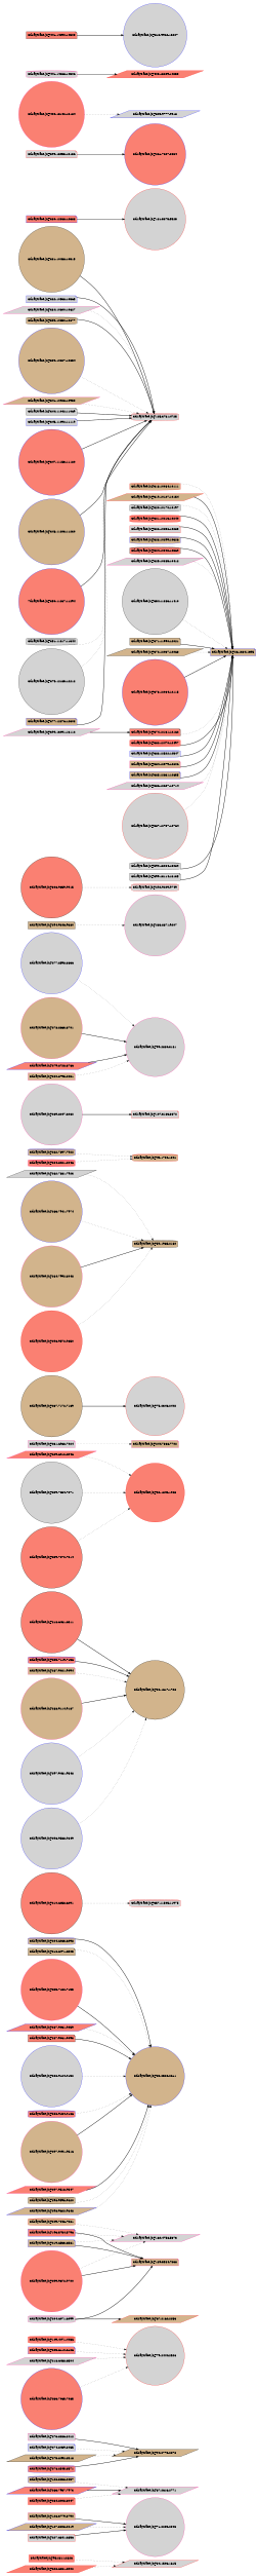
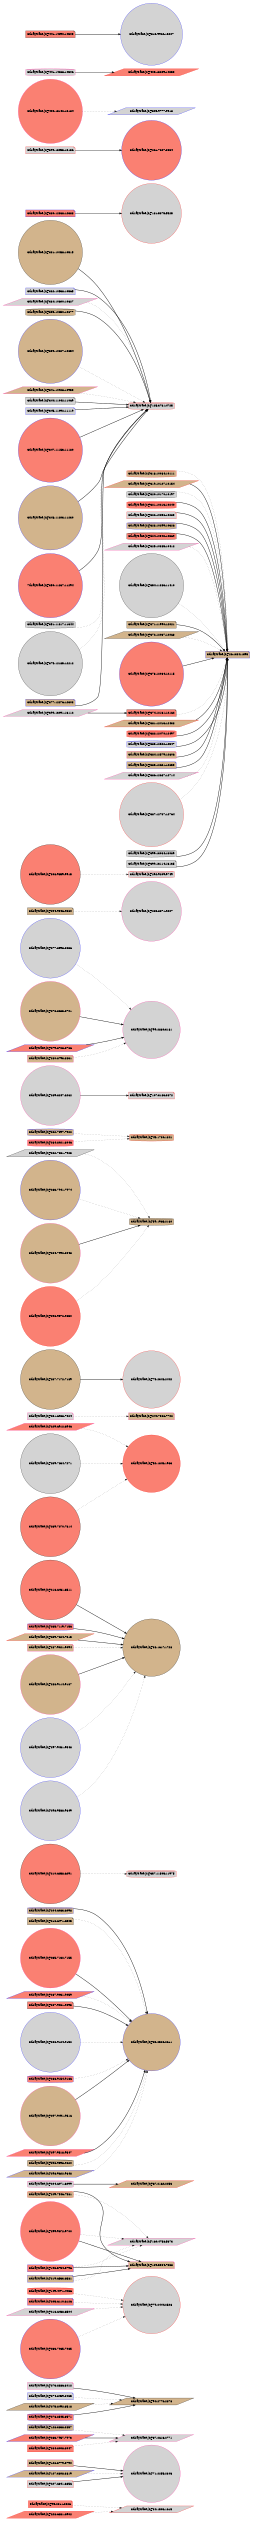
  strict digraph {
    rankdir=LR
    node [color=blue fillcolor=lightgrey shape=circle style=filled]
    edge [style=dotted]
    "3d-raytrace.js@95:2811-2826" [color=red fillcolor=salmon shape=note]
    "3d-raytrace.js@34:1503-1615" [color=red shape=parallelogram]
    "3d-raytrace.js@126:3779-3790" [color=deeppink fillcolor=tan shape=note]
    "3d-raytrace.js@71:2255-2346" [color=deeppink]
    "3d-raytrace.js@127:3808-3819" [fillcolor=tan shape=parallelogram]
    "3d-raytrace.js@128:3838-3857" [fillcolor=tan shape=cylinder]
    "3d-raytrace.js@87:2613-2771" [color=deeppink shape=parallelogram]
    "3d-raytrace.js@94:2773-2878" [color=black fillcolor=tan shape=parallelogram]
    "3d-raytrace.js@149:4471-4486" [color=red fillcolor=salmon shape=cylinder]
    "3d-raytrace.js@79:2444-2526" [color=red]
    "3d-raytrace.js@193:5754-5796" [fillcolor=salmon shape=note]
    "3d-raytrace.js@160:4758-5373" [color=deeppink shape=parallelogram]
    "3d-raytrace.js@189:5584-7338" [color=deeppink fillcolor=tan shape=note]
    "3d-raytrace.js@204:6071-6099" [color=deeppink shape=cylinder]
    "3d-raytrace.js@67:2162-2253" [color=red fillcolor=tan shape=parallelogram]
    "3d-raytrace.js@204:6083-6098" [fillcolor=tan shape=cylinder]
    "3d-raytrace.js@83:2528-2611" [fillcolor=tan]
    "3d-raytrace.js@205:6110-6126" [fillcolor=salmon shape=note]
    "3d-raytrace.js@210:6258-6291" [color=black fillcolor=salmon]
    "3d-raytrace.js@357:11505-11975" [color=red shape=cylinder]
    "3d-raytrace.js@218:6461-6511" [color=black fillcolor=salmon]
    "3d-raytrace.js@38:1617-1728" [color=black fillcolor=tan]
    "3d-raytrace.js@218:6471-6505" [color=black fillcolor=tan shape=note]
    "3d-raytrace.js@218:6488-6504" [color=deeppink shape=parallelogram]
    "3d-raytrace.js@219:6533-6581" [fillcolor=tan shape=note]
    "3d-raytrace.js@227:6841-6856" [color=red shape=note]
    "3d-raytrace.js@228:6881-6902" [color=red fillcolor=salmon shape=parallelogram]
    "3d-raytrace.js@229:6912-6946" [color=deeppink fillcolor=salmon shape=parallelogram]
    "3d-raytrace.js@52:1843-1963" [color=red fillcolor=salmon]
    "3d-raytrace.js@231:6988-7024" [color=deeppink shape=note]
    "3d-raytrace.js@244:7366-7702" [color=deeppink fillcolor=tan shape=note]
    "3d-raytrace.js@233:7065-7085" [fillcolor=salmon]
    "3d-raytrace.js@235:7119-7156" [fillcolor=salmon shape=cylinder]
    "3d-raytrace.js@235:7132-7155" [color=deeppink fillcolor=salmon]
    "3d-raytrace.js@237:7172-7189" [color=black fillcolor=tan]
    "3d-raytrace.js@75:2348-2442" [color=red]
+   "3d-raytrace.js@239:7224-7315" [color=red fillcolor=tan shape=parallelogram]
    "3d-raytrace.js@239:7234-7271" [color=black]
    n39 [color=black fillcolor=salmon label="3d-raytrace.js@239:7270-7314"]
    "3d-raytrace.js@249:7546-7581" [color=red fillcolor=tan shape=cylinder]
    "3d-raytrace.js@262:7881-7923" [color=black shape=parallelogram]
    "3d-raytrace.js@59:1965-2160" [color=black fillcolor=tan shape=cylinder]
    "3d-raytrace.js@262:7897-7922" [fillcolor=tan shape=cylinder]
    "3d-raytrace.js@45:1730-1841" [color=red fillcolor=tan shape=cylinder]
    "3d-raytrace.js@263:7941-7974" [fillcolor=tan]
    "3d-raytrace.js@263:7957-7973" [fillcolor=salmon shape=parallelogram]
    "3d-raytrace.js@264:7992-8048" [color=deeppink fillcolor=tan]
    "3d-raytrace.js@264:8008-8047" [color=red fillcolor=salmon shape=note]
    "3d-raytrace.js@264:8021-8046" [color=deeppink fillcolor=salmon shape=cylinder]
    "3d-raytrace.js@269:8247-8262" [color=deeppink]
    "3d-raytrace.js@107:3183-3672" [color=red shape=note]
    "3d-raytrace.js@273:8386-8412" [color=deeppink shape=note]
    "3d-raytrace.js@274:8439-8465" [shape=note]
    "3d-raytrace.js@275:8492-8518" [color=black fillcolor=tan shape=parallelogram]
    "3d-raytrace.js@276:8545-8571" [fillcolor=salmon shape=cylinder]
    "3d-raytrace.js@99:2880-3181" [color=deeppink]
    "3d-raytrace.js@277:8598-8636"
    "3d-raytrace.js@278:8663-8701" [color=deeppink fillcolor=tan]
    "3d-raytrace.js@279:8728-8766" [fillcolor=salmon shape=parallelogram]
    "3d-raytrace.js@280:8793-8831" [color=deeppink fillcolor=tan shape=note]
    "3d-raytrace.js@287:9021-9094" [color=deeppink fillcolor=tan shape=note]
    "3d-raytrace.js@287:9031-9059" [fillcolor=salmon shape=parallelogram]
    "3d-raytrace.js@287:9061-9093" [color=black fillcolor=salmon shape=note]
    "3d-raytrace.js@288:9114-9187" [color=deeppink fillcolor=tan]
    "3d-raytrace.js@288:9124-9152"
    "3d-raytrace.js@288:9154-9186" [fillcolor=salmon shape=cylinder]
    "3d-raytrace.js@294:9346-9380" [color=black fillcolor=tan shape=note]
    "3d-raytrace.js@283:8871-9207" [color=deeppink]
    "3d-raytrace.js@297:9481-9548"
    "3d-raytrace.js@297:9491-9516" [color=deeppink fillcolor=tan]
    "3d-raytrace.js@297:9518-9547" [color=deeppink fillcolor=salmon shape=parallelogram]
    "3d-raytrace.js@298:9572-9650" [color=red fillcolor=salmon]
    "3d-raytrace.js@298:9588-9649"
    "3d-raytrace.js@298:9598-9620" [color=black fillcolor=tan shape=cylinder]
    "3d-raytrace.js@298:9622-9648" [fillcolor=tan shape=parallelogram]
    "3d-raytrace.js@299:9672-9700" [color=deeppink fillcolor=salmon]
    "3d-raytrace.js@308:9859-9915" [color=black fillcolor=salmon]
    "3d-raytrace.js@292:9209-9749" [color=red shape=cylinder]
    "3d-raytrace.js@318:10084-10111" [color=red fillcolor=tan shape=cylinder]
    "3d-raytrace.js@26:1334-1395" [fillcolor=tan shape=note]
    "3d-raytrace.js@319:10127-10154" [color=red fillcolor=tan shape=parallelogram]
    "3d-raytrace.js@320:10170-10197" [color=black shape=cylinder]
    "3d-raytrace.js@321:10213-10240" [color=red fillcolor=salmon shape=cylinder]
    "3d-raytrace.js@322:10256-10283" [color=red shape=note]
    "3d-raytrace.js@323:10299-10326" [fillcolor=tan shape=cylinder]
    "3d-raytrace.js@324:10342-10369" [color=black fillcolor=salmon shape=cylinder]
    "3d-raytrace.js@325:10385-10412" [color=deeppink shape=parallelogram]
    "3d-raytrace.js@331:10488-10515" [color=black fillcolor=tan]
    "3d-raytrace.js@125:3731-4725" [color=red shape=cylinder]
    "3d-raytrace.js@332:10538-10565" [shape=note]
    "3d-raytrace.js@334:10600-10627" [color=deeppink shape=parallelogram]
    "3d-raytrace.js@335:10650-10677" [color=black fillcolor=tan shape=cylinder]
    "3d-raytrace.js@339:10827-10854" [fillcolor=tan]
    "3d-raytrace.js@341:10928-10955" [color=deeppink fillcolor=tan shape=parallelogram]
    "3d-raytrace.js@344:11042-11069" [color=black shape=note]
    "3d-raytrace.js@345:11092-11119" [shape=note]
    "3d-raytrace.js@347:11153-11180" [fillcolor=salmon]
    "3d-raytrace.js@348:11203-11230" [fillcolor=tan]
    n99 [fillcolor=salmon label="7d-raytrace.js@350:11267-11294"]
    "3d-raytrace.js@351:11317-11344" [color=black shape=cylinder]
    "3d-raytrace.js@354:11383-11410" [color=black]
    "3d-raytrace.js@371:11990-12021" [color=black fillcolor=tan shape=note]
    "3d-raytrace.js@372:12037-12068" [color=black fillcolor=tan shape=parallelogram]
    "3d-raytrace.js@373:12084-12115" [fillcolor=salmon]
    "3d-raytrace.js@374:12131-12162" [color=black fillcolor=salmon shape=note]
    "3d-raytrace.js@375:12185-12212" [color=black]
    "3d-raytrace.js@377:12276-12303" [fillcolor=tan shape=note]
    "3d-raytrace.js@380:12368-12388" [fillcolor=salmon shape=note]
    "3d-raytrace.js@181:5375-5525" [color=red]
+   "3d-raytrace.js@381:12413-12438" [color=red fillcolor=tan shape=parallelogram]
    "3d-raytrace.js@382:12470-12497" [color=red fillcolor=salmon shape=cylinder]
    "3d-raytrace.js@383:12522-12547" [shape=cylinder]
    "3d-raytrace.js@384:12579-12606" [color=deeppink fillcolor=tan shape=note]
    "3d-raytrace.js@385:12631-12655" [fillcolor=tan shape=note]
    "3d-raytrace.js@386:12687-12714" [color=deeppink shape=parallelogram]
    "3d-raytrace.js@387:12737-12764" [color=red]
    "3d-raytrace.js@399:13053-13136" [color=red shape=note]
    "3d-raytrace.js@261:7827-8834" [fillcolor=salmon]
    "3d-raytrace.js@399:13064-13089" [color=black shape=cylinder]
    "3d-raytrace.js@399:13091-13112" [color=deeppink shape=parallelogram]
    "3d-raytrace.js@399:13114-13135" [color=black shape=note]
    "3d-raytrace.js@400:13142-13184" [color=deeppink fillcolor=salmon]
    "3d-raytrace.js@305:9777-9918" [shape=parallelogram]
    "3d-raytrace.js@441:14268-14306" [color=deeppink shape=cylinder]
    "3d-raytrace.js@405:13209-14253" [color=red fillcolor=salmon shape=parallelogram]
    "3d-raytrace.js@441:14290-14305" [color=black fillcolor=salmon shape=note]
    "3d-raytrace.js@313:9922-13207"
    "3d-raytrace.js@95:2811-2826" -> "3d-raytrace.js@34:1503-1615"
    "3d-raytrace.js@126:3779-3790" -> "3d-raytrace.js@71:2255-2346" [style=bold]
    "3d-raytrace.js@127:3808-3819" -> "3d-raytrace.js@71:2255-2346"
    "3d-raytrace.js@128:3838-3857" -> "3d-raytrace.js@87:2613-2771"
    "3d-raytrace.js@149:4471-4486" -> "3d-raytrace.js@79:2444-2526"
    "3d-raytrace.js@193:5754-5796" -> "3d-raytrace.js@160:4758-5373"
    "3d-raytrace.js@193:5754-5796" -> "3d-raytrace.js@189:5584-7338" [style=bold]
    "3d-raytrace.js@204:6071-6099" -> "3d-raytrace.js@67:2162-2253" [style=bold]
    "3d-raytrace.js@204:6083-6098" -> "3d-raytrace.js@83:2528-2611" [style=bold]
    "3d-raytrace.js@205:6110-6126" -> "3d-raytrace.js@79:2444-2526"
    "3d-raytrace.js@210:6258-6291" -> "3d-raytrace.js@357:11505-11975"
    "3d-raytrace.js@218:6461-6511" -> "3d-raytrace.js@38:1617-1728" [style=bold]
    "3d-raytrace.js@218:6471-6505" -> "3d-raytrace.js@83:2528-2611"
    "3d-raytrace.js@218:6488-6504" -> "3d-raytrace.js@79:2444-2526"
    "3d-raytrace.js@219:6533-6581" -> "3d-raytrace.js@160:4758-5373"
    "3d-raytrace.js@219:6533-6581" -> "3d-raytrace.js@189:5584-7338" [style=bold]
    "3d-raytrace.js@227:6841-6856" -> "3d-raytrace.js@71:2255-2346" [style=bold]
    "3d-raytrace.js@228:6881-6902" -> "3d-raytrace.js@34:1503-1615"
    "3d-raytrace.js@229:6912-6946" -> "3d-raytrace.js@52:1843-1963"
    "3d-raytrace.js@231:6988-7024" -> "3d-raytrace.js@244:7366-7702"
    "3d-raytrace.js@233:7065-7085" -> "3d-raytrace.js@79:2444-2526"
    "3d-raytrace.js@235:7119-7156" -> "3d-raytrace.js@38:1617-1728" [style=bold]
    "3d-raytrace.js@235:7132-7155" -> "3d-raytrace.js@83:2528-2611" [style=bold]
    "3d-raytrace.js@237:7172-7189" -> "3d-raytrace.js@75:2348-2442" [style=bold]
+   "3d-raytrace.js@239:7224-7315" -> "3d-raytrace.js@38:1617-1728" [style=bold]
    "3d-raytrace.js@239:7234-7271" -> "3d-raytrace.js@52:1843-1963"
    n39 -> "3d-raytrace.js@52:1843-1963"
    "3d-raytrace.js@249:7546-7581" -> "3d-raytrace.js@160:4758-5373"
-   "3d-raytrace.js@204:6071-6099" -> "3d-raytrace.js@189:5584-7338" [style=bold]
+   "3d-raytrace.js@249:7546-7581" -> "3d-raytrace.js@189:5584-7338" [style=bold]
    "3d-raytrace.js@262:7881-7923" -> "3d-raytrace.js@59:1965-2160"
    "3d-raytrace.js@262:7897-7922" -> "3d-raytrace.js@45:1730-1841"
    "3d-raytrace.js@263:7941-7974" -> "3d-raytrace.js@59:1965-2160"
    "3d-raytrace.js@263:7957-7973" -> "3d-raytrace.js@87:2613-2771" [style=bold]
    "3d-raytrace.js@264:7992-8048" -> "3d-raytrace.js@59:1965-2160" [style=bold]
    "3d-raytrace.js@264:8008-8047" -> "3d-raytrace.js@87:2613-2771"
    "3d-raytrace.js@264:8021-8046" -> "3d-raytrace.js@45:1730-1841"
    "3d-raytrace.js@269:8247-8262" -> "3d-raytrace.js@107:3183-3672" [style=bold]
    "3d-raytrace.js@273:8386-8412" -> "3d-raytrace.js@94:2773-2878" [style=bold]
    "3d-raytrace.js@274:8439-8465" -> "3d-raytrace.js@94:2773-2878"
    "3d-raytrace.js@275:8492-8518" -> "3d-raytrace.js@94:2773-2878"
    "3d-raytrace.js@276:8545-8571" -> "3d-raytrace.js@94:2773-2878" [style=bold]
    "3d-raytrace.js@277:8598-8636" -> "3d-raytrace.js@99:2880-3181"
    "3d-raytrace.js@278:8663-8701" -> "3d-raytrace.js@99:2880-3181" [style=bold]
    "3d-raytrace.js@279:8728-8766" -> "3d-raytrace.js@99:2880-3181" [style=bold]
    "3d-raytrace.js@280:8793-8831" -> "3d-raytrace.js@99:2880-3181"
    "3d-raytrace.js@287:9021-9094" -> "3d-raytrace.js@38:1617-1728"
    "3d-raytrace.js@287:9031-9059" -> "3d-raytrace.js@83:2528-2611"
    "3d-raytrace.js@287:9061-9093" -> "3d-raytrace.js@83:2528-2611" [style=bold]
    "3d-raytrace.js@288:9114-9187" -> "3d-raytrace.js@38:1617-1728" [style=bold]
    "3d-raytrace.js@288:9124-9152" -> "3d-raytrace.js@83:2528-2611"
    "3d-raytrace.js@288:9154-9186" -> "3d-raytrace.js@83:2528-2611"
    "3d-raytrace.js@294:9346-9380" -> "3d-raytrace.js@283:8871-9207"
    "3d-raytrace.js@297:9481-9548" -> "3d-raytrace.js@38:1617-1728"
    "3d-raytrace.js@297:9491-9516" -> "3d-raytrace.js@83:2528-2611" [style=bold]
    "3d-raytrace.js@297:9518-9547" -> "3d-raytrace.js@83:2528-2611" [style=bold]
    "3d-raytrace.js@298:9572-9650" -> "3d-raytrace.js@59:1965-2160"
    "3d-raytrace.js@298:9588-9649" -> "3d-raytrace.js@38:1617-1728"
    "3d-raytrace.js@298:9598-9620" -> "3d-raytrace.js@83:2528-2611"
    "3d-raytrace.js@298:9622-9648" -> "3d-raytrace.js@83:2528-2611"
    "3d-raytrace.js@299:9672-9700" -> "3d-raytrace.js@160:4758-5373"
    "3d-raytrace.js@299:9672-9700" -> "3d-raytrace.js@189:5584-7338" [style=bold]
    "3d-raytrace.js@308:9859-9915" -> "3d-raytrace.js@292:9209-9749"
    "3d-raytrace.js@318:10084-10111" -> "3d-raytrace.js@26:1334-1395"
    "3d-raytrace.js@319:10127-10154" -> "3d-raytrace.js@26:1334-1395" [style=bold]
    "3d-raytrace.js@320:10170-10197" -> "3d-raytrace.js@26:1334-1395"
    "3d-raytrace.js@321:10213-10240" -> "3d-raytrace.js@26:1334-1395" [style=bold]
    "3d-raytrace.js@322:10256-10283" -> "3d-raytrace.js@26:1334-1395" [style=bold]
    "3d-raytrace.js@323:10299-10326" -> "3d-raytrace.js@26:1334-1395" [style=bold]
    "3d-raytrace.js@324:10342-10369" -> "3d-raytrace.js@26:1334-1395" [style=bold]
    "3d-raytrace.js@325:10385-10412" -> "3d-raytrace.js@26:1334-1395"
    "3d-raytrace.js@331:10488-10515" -> "3d-raytrace.js@125:3731-4725" [style=bold]
    "3d-raytrace.js@332:10538-10565" -> "3d-raytrace.js@125:3731-4725" [style=bold]
    "3d-raytrace.js@334:10600-10627" -> "3d-raytrace.js@125:3731-4725"
    "3d-raytrace.js@335:10650-10677" -> "3d-raytrace.js@125:3731-4725" [style=bold]
    "3d-raytrace.js@339:10827-10854" -> "3d-raytrace.js@125:3731-4725"
    "3d-raytrace.js@341:10928-10955" -> "3d-raytrace.js@125:3731-4725"
    "3d-raytrace.js@344:11042-11069" -> "3d-raytrace.js@125:3731-4725" [style=bold]
    "3d-raytrace.js@345:11092-11119" -> "3d-raytrace.js@125:3731-4725" [style=bold]
    "3d-raytrace.js@347:11153-11180" -> "3d-raytrace.js@125:3731-4725" [style=bold]
    "3d-raytrace.js@348:11203-11230" -> "3d-raytrace.js@125:3731-4725" [style=bold]
    n99 -> "3d-raytrace.js@125:3731-4725" [style=bold]
    "3d-raytrace.js@351:11317-11344" -> "3d-raytrace.js@125:3731-4725"
    "3d-raytrace.js@354:11383-11410" -> "3d-raytrace.js@26:1334-1395"
    "3d-raytrace.js@371:11990-12021" -> "3d-raytrace.js@26:1334-1395" [style=bold]
    "3d-raytrace.js@372:12037-12068" -> "3d-raytrace.js@26:1334-1395"
    "3d-raytrace.js@373:12084-12115" -> "3d-raytrace.js@26:1334-1395" [style=bold]
    "3d-raytrace.js@374:12131-12162" -> "3d-raytrace.js@26:1334-1395"
    "3d-raytrace.js@375:12185-12212" -> "3d-raytrace.js@125:3731-4725"
    "3d-raytrace.js@377:12276-12303" -> "3d-raytrace.js@125:3731-4725" [style=bold]
    "3d-raytrace.js@380:12368-12388" -> "3d-raytrace.js@181:5375-5525" [style=bold]
+   "3d-raytrace.js@381:12413-12438" -> "3d-raytrace.js@26:1334-1395" [style=bold]
    "3d-raytrace.js@382:12470-12497" -> "3d-raytrace.js@26:1334-1395" [style=bold]
    "3d-raytrace.js@383:12522-12547" -> "3d-raytrace.js@26:1334-1395" [style=bold]
    "3d-raytrace.js@384:12579-12606" -> "3d-raytrace.js@26:1334-1395" [style=bold]
    "3d-raytrace.js@385:12631-12655" -> "3d-raytrace.js@26:1334-1395" [style=bold]
    "3d-raytrace.js@386:12687-12714" -> "3d-raytrace.js@26:1334-1395"
    "3d-raytrace.js@387:12737-12764" -> "3d-raytrace.js@26:1334-1395"
    "3d-raytrace.js@399:13053-13136" -> "3d-raytrace.js@261:7827-8834" [style=bold]
    "3d-raytrace.js@399:13064-13089" -> "3d-raytrace.js@26:1334-1395" [style=bold]
    "3d-raytrace.js@399:13091-13112" -> "3d-raytrace.js@374:12131-12162" [style=bold]
    "3d-raytrace.js@399:13114-13135" -> "3d-raytrace.js@26:1334-1395" [style=bold]
    "3d-raytrace.js@400:13142-13184" -> "3d-raytrace.js@305:9777-9918"
    "3d-raytrace.js@441:14268-14306" -> "3d-raytrace.js@405:13209-14253" [style=bold]
    "3d-raytrace.js@441:14290-14305" -> "3d-raytrace.js@313:9922-13207" [style=bold]
  }
